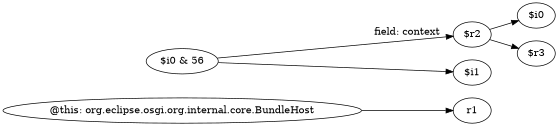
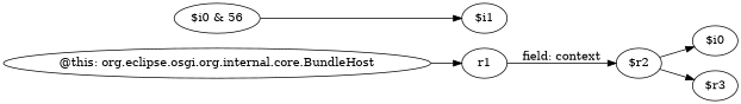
  digraph {
    rankdir=LR
    n1 [label=r1]
    n2 [label="$r2"]
    n3 [label="$i0"]
    n4 [label="$r3"]
    n5 [label="$i0 & 56"]
    n6 [label="$i1"]
    n7 [label="@this: org.eclipse.osgi.org.internal.core.BundleHost"]
-   n5 -> n2 [label="field: context"]
+   n1 -> n2 [label="field: context"]
    n2 -> n3
    n2 -> n4
    n5 -> n6
    n7 -> n1
  }
